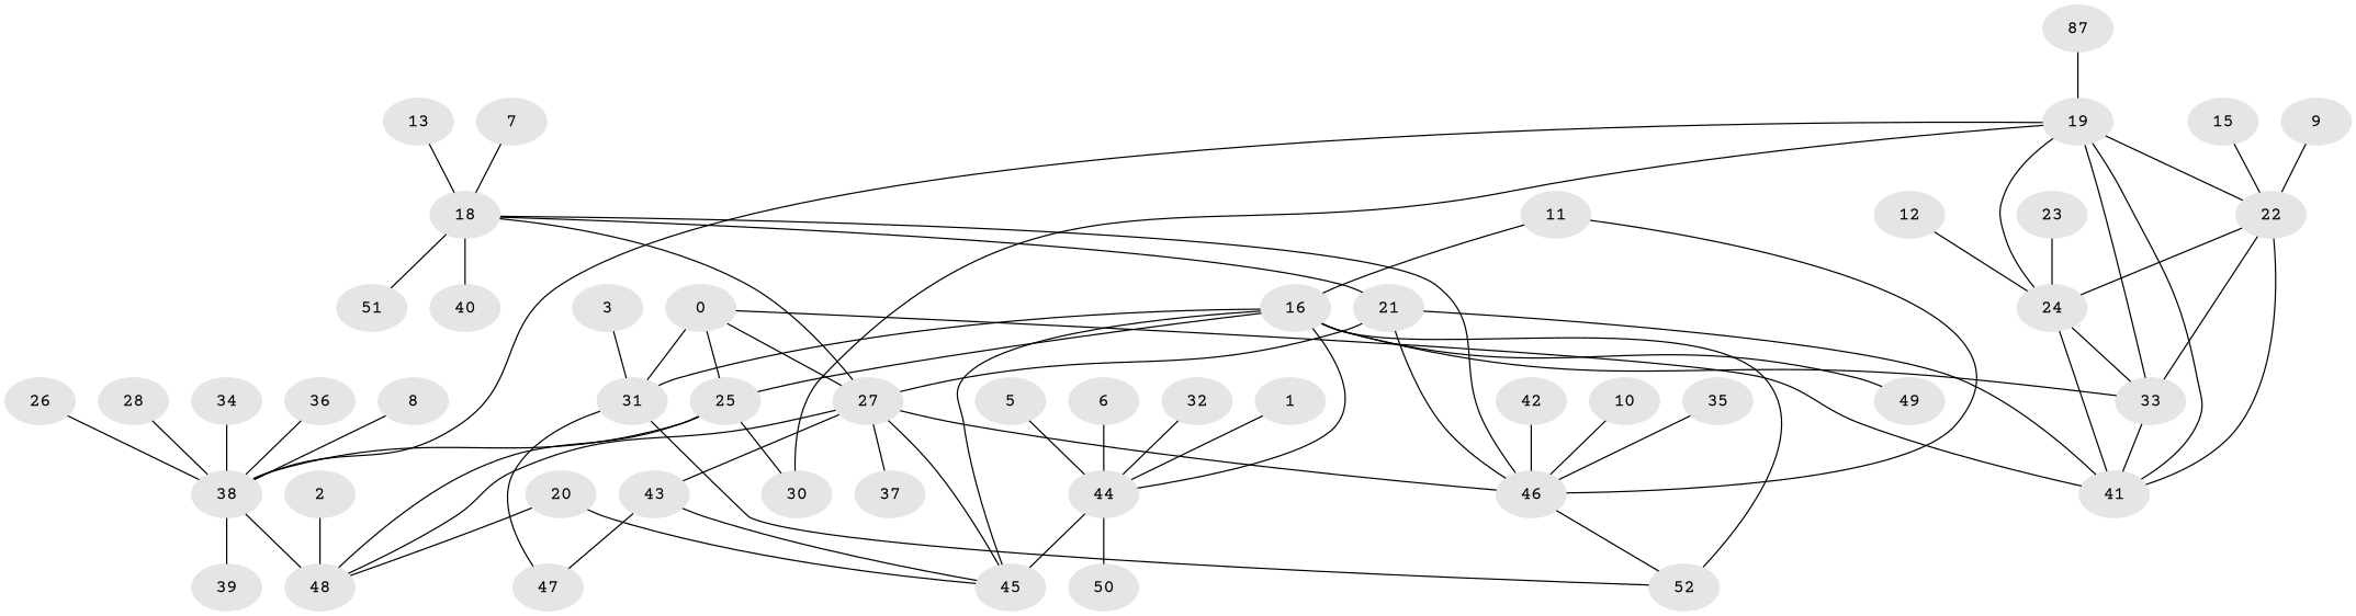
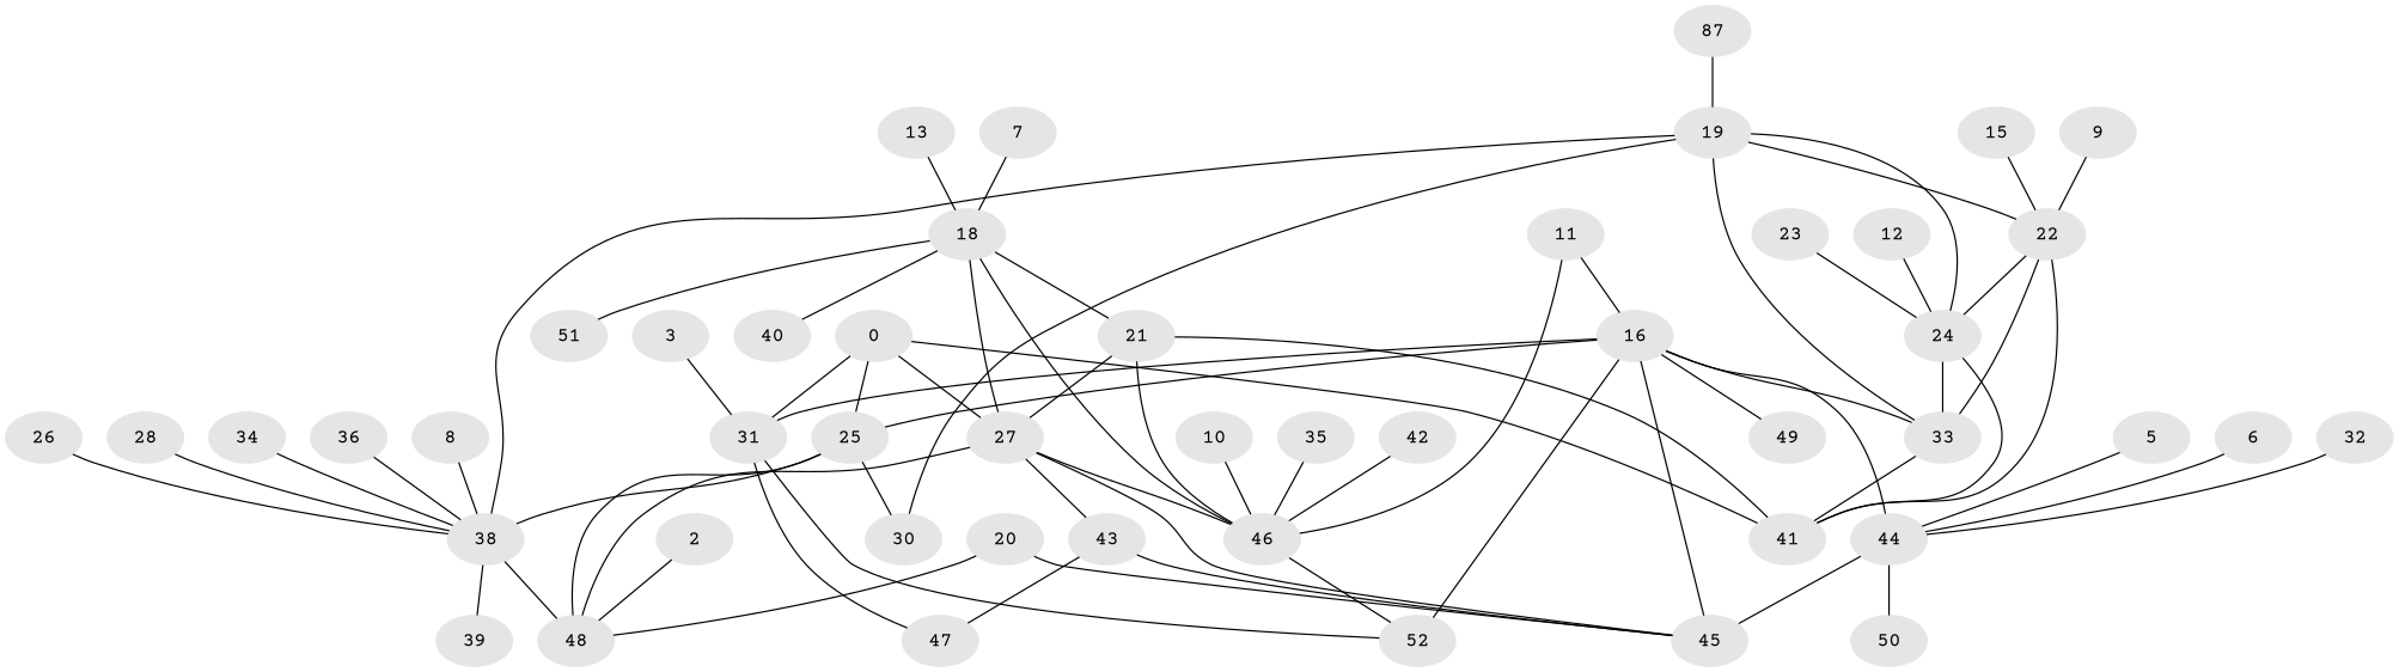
  graph {
    fontname="Courier Prime"
    node [color=gray90 fontname="Courier Prime" style=filled]
    edge [fontname="Courier Prime" weight=1.0]
-   1
    44
    45
    50
    2
    48
    3
    31
    52
    47
    n11 [label=0]
    25
    27
    41
    38
    30
    46
-   37
    43
    5
    6
    7
    18
    21
    40
    51
    8
    39
    9
    22
    24
    33
    10
    11
    16
    49
    12
    13
    15
    n40 [label=87]
    19
    20
    23
    26
    28
    32
    34
    35
    36
    42
-   1 -- 44
    44 -- 45 [weight=4.0]
    44 -- 50
    2 -- 48
    3 -- 31
    31 -- 52
    31 -- 47
    n11 -- 31 [weight=6.0]
    n11 -- 25 [weight=2.0]
    n11 -- 27
    n11 -- 41
    25 -- 48
    25 -- 38 [weight=3.0]
    25 -- 30
    27 -- 45
    27 -- 48
    27 -- 46
-   27 -- 37
    27 -- 43
    38 -- 48 [weight=3.0]
    38 -- 39
    46 -- 52
    43 -- 45
    43 -- 47
    5 -- 44
    6 -- 44
    7 -- 18
    18 -- 27
    18 -- 46
    18 -- 21 [weight=2.0]
    18 -- 40
    18 -- 51
    21 -- 27 [weight=2.0]
    21 -- 41
    21 -- 46 [weight=2.0]
    8 -- 38
    9 -- 22
    22 -- 41
    22 -- 24
    22 -- 33
    24 -- 41
    24 -- 33
    33 -- 41
    10 -- 46
    11 -- 46
    11 -- 16
    16 -- 44 [weight=2.0]
    16 -- 45 [weight=2.0]
    16 -- 31
    16 -- 52 [weight=2.0]
    16 -- 25
    16 -- 33
    16 -- 49
    12 -- 24
    13 -- 18
    15 -- 22
    n40 -- 19
-   19 -- 41
    19 -- 38
    19 -- 30
    19 -- 22
    19 -- 24
    19 -- 33
    20 -- 45
    20 -- 48
    23 -- 24
    26 -- 38
    28 -- 38
    32 -- 44
    34 -- 38
    35 -- 46
    36 -- 38
    42 -- 46
  }
